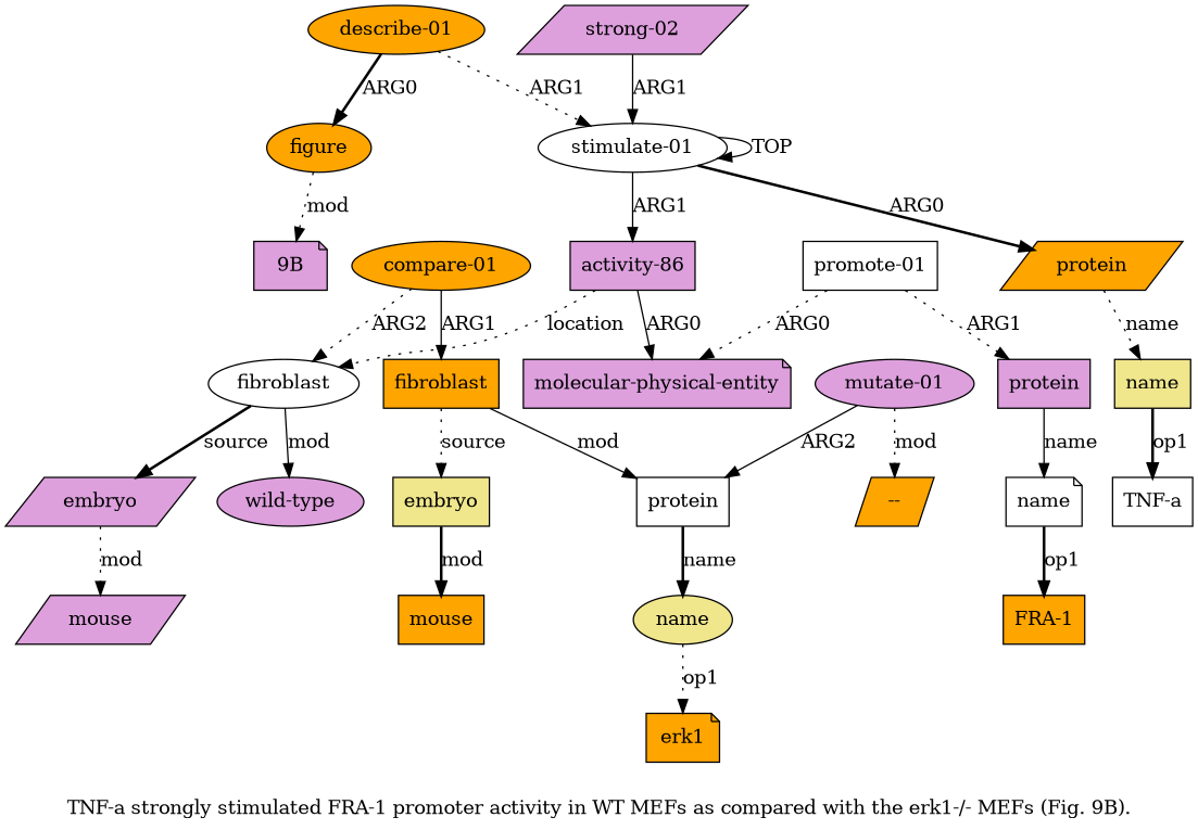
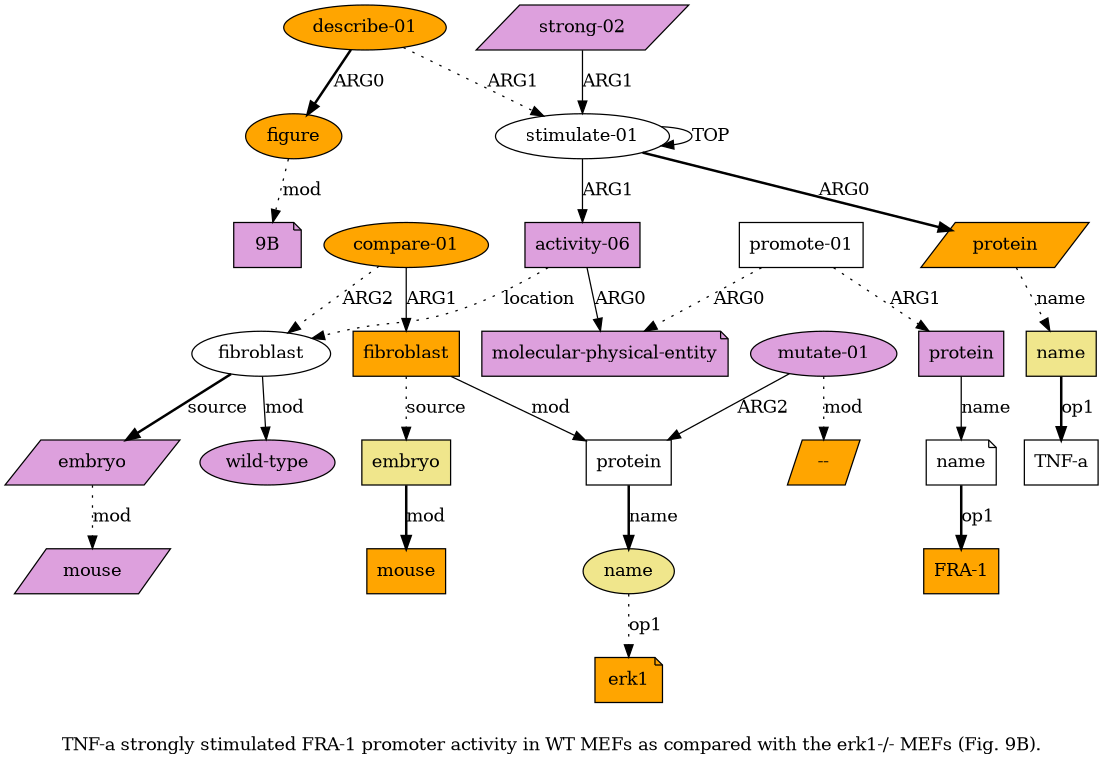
  digraph {
    label="TNF-a strongly stimulated FRA-1 promoter activity in WT MEFs as compared with the erk1-/- MEFs (Fig. 9B)."
    node [color=black fillcolor=orange gold_ind=-1 gold_label=protein shape=box style=filled test_ind=-1 test_label=protein]
    edge [color=black gold_label=mod style=dotted test_label=mod]
    n1 [gold_ind=20 gold_label="describe-01" label="describe-01" shape=ellipse test_ind=20 test_label="describe-01"]
    n2 [gold_ind=21 gold_label=figure label=figure shape=ellipse test_ind=21 test_label=figure]
    n3 [fillcolor=white gold_ind=0 gold_label="stimulate-01" label="stimulate-01" shape=ellipse test_ind=0 test_label="stimulate-01"]
    n4 [fillcolor=plum gold_label="9B" label="9B" shape=note test_label="9B"]
    n5 [gold_ind=1 label=protein shape=parallelogram test_ind=1]
-   n6 [fillcolor=plum gold_ind=3 gold_label="activity-06" label="activity-86" test_ind=3 test_label="activity-06"]
+   n6 [fillcolor=plum gold_ind=3 gold_label="activity-06" label="activity-06" test_ind=3 test_label="activity-06"]
    n7 [fillcolor=khaki gold_ind=2 gold_label=name label=name test_ind=2 test_label=name]
    n8 [fillcolor=white gold_ind=8 gold_label=fibroblast label=fibroblast shape=ellipse test_ind=8 test_label=fibroblast]
    n9 [fillcolor=plum gold_ind=4 gold_label="molecular-physical-entity" label="molecular-physical-entity" shape=note test_ind=4 test_label="molecular-physical-entity"]
    n10 [gold_label=erk1 label=erk1 shape=note test_label=erk1]
    n11 [gold_label="FRA-1" label="FRA-1" test_label="FRA-1"]
    n12 [fillcolor=white gold_label="TNF-a" label="TNF-a" test_label="TNF-a"]
    n13 [gold_label="--" label="--" shape=parallelogram test_label="--"]
    n14 [gold_ind=15 gold_label=mouse label=mouse test_ind=15 test_label=mouse]
    n15 [fillcolor=khaki gold_ind=14 gold_label=embryo label=embryo test_ind=14 test_label=embryo]
    n16 [fillcolor=khaki gold_ind=17 gold_label=name label=name shape=ellipse test_ind=17 test_label=name]
    n17 [fillcolor=white gold_ind=16 label=protein test_ind=16]
    n18 [fillcolor=plum gold_ind=11 gold_label="wild-type" label="wild-type" shape=ellipse test_ind=11 test_label="wild-type"]
    n19 [fillcolor=plum gold_ind=10 gold_label=mouse label=mouse shape=parallelogram test_ind=10 test_label=mouse]
    n20 [gold_ind=13 gold_label=fibroblast label=fibroblast test_ind=13 test_label=fibroblast]
    n21 [gold_ind=12 gold_label="compare-01" label="compare-01" shape=ellipse test_ind=12 test_label="compare-01"]
    n22 [fillcolor=plum gold_ind=9 gold_label=embryo label=embryo shape=parallelogram test_ind=9 test_label=embryo]
    n23 [fillcolor=plum gold_ind=19 gold_label="strong-02" label="strong-02" shape=parallelogram test_ind=19 test_label="strong-02"]
    n24 [fillcolor=plum gold_ind=18 gold_label="mutate-01" label="mutate-01" shape=ellipse test_ind=18 test_label="mutate-01"]
    n25 [fillcolor=white gold_ind=5 gold_label="promote-01" label="promote-01" test_ind=5 test_label="promote-01"]
    n26 [fillcolor=plum gold_ind=6 label=protein test_ind=6]
    n27 [fillcolor=white gold_ind=7 gold_label=name label=name shape=note test_ind=7 test_label=name]
    n1 -> n2 [gold_label=ARG0 label=ARG0 style=bold test_label=ARG0]
    n1 -> n3 [gold_label=ARG1 label=ARG1 test_label=ARG1]
    n2 -> n4 [label=mod]
    n3 -> n3 [gold_label=TOP label=TOP style=solid test_label=TOP]
    n3 -> n5 [gold_label=ARG0 label=ARG0 style=bold test_label=ARG0]
    n3 -> n6 [gold_label=ARG1 label=ARG1 style=solid test_label=ARG1]
    n5 -> n7 [gold_label=name label=name test_label=name]
    n6 -> n8 [gold_label=location label=location test_label=location]
    n6 -> n9 [gold_label=ARG0 label=ARG0 style=solid test_label=ARG0]
    n7 -> n12 [gold_label=op1 label=op1 style=bold test_label=op1]
    n8 -> n18 [label=mod style=solid]
    n8 -> n22 [gold_label=source label=source style=bold test_label=source]
    n15 -> n14 [label=mod style=bold]
    n16 -> n10 [gold_label=op1 label=op1 test_label=op1]
    n17 -> n16 [gold_label=name label=name style=bold test_label=name]
    n20 -> n15 [gold_label=source label=source test_label=source]
    n20 -> n17 [label=mod style=solid]
    n21 -> n8 [gold_label=ARG2 label=ARG2 test_label=ARG2]
    n21 -> n20 [gold_label=ARG1 label=ARG1 style=solid test_label=ARG1]
    n22 -> n19 [label=mod]
    n23 -> n3 [gold_label=ARG1 label=ARG1 style=solid test_label=ARG1]
    n24 -> n13 [label=mod]
    n24 -> n17 [gold_label=ARG2 label=ARG2 style=solid test_label=ARG2]
    n25 -> n9 [gold_label=ARG0 label=ARG0 test_label=ARG0]
    n25 -> n26 [gold_label=ARG1 label=ARG1 test_label=ARG1]
    n26 -> n27 [gold_label=name label=name style=solid test_label=name]
    n27 -> n11 [gold_label=op1 label=op1 style=bold test_label=op1]
  }
